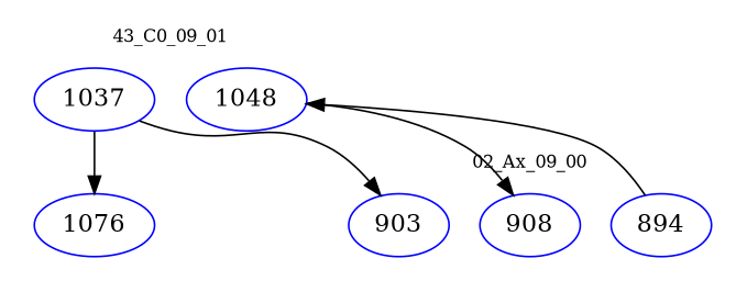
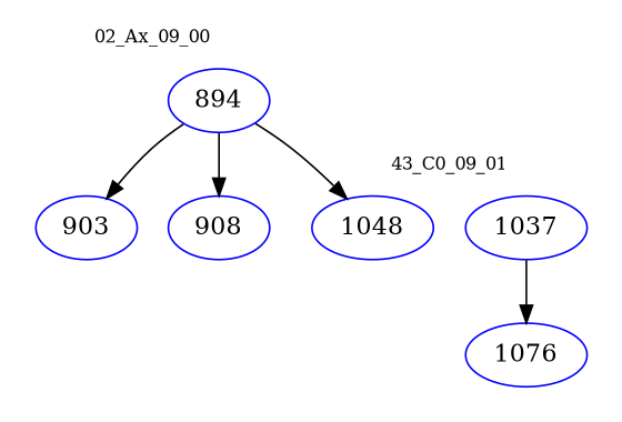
  digraph {
    node [color=blue]
    edge [color=black]
    n1 [label=894]
    n2 [label=903]
    n3 [label=908]
    n4 [label=1037]
    n5 [label=1048]
    n6 [label=1076]
    subgraph cluster_1 {
      color=white
      fontsize=10
      label="02_Ax_09_00"
      n1
      n2
      n3
    }
    subgraph cluster_2 {
      color=white
      fontsize=10
      label="43_C0_09_01"
      n4
      n5
      n6
    }
-   n4 -> n2
-   n5 -> n3
+   n1 -> n2
+   n1 -> n3
    n1 -> n5
    n4 -> n6
  }
